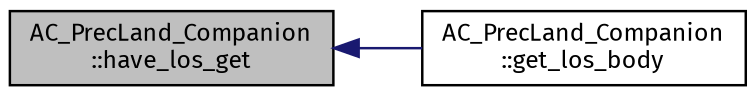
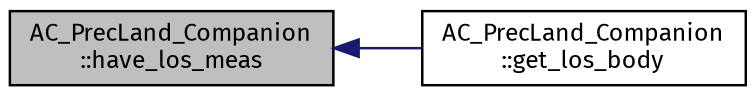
  digraph {
    rankdir=LR
    fontname="Fira Sans"
    node [color=black fontname="Fira Sans" fontsize=10 shape=record style=filled]
-   n1 [fillcolor=grey75 fontcolor=black height=0.2 label="AC_PrecLand_Companion\l::have_los_get" width=0.4]
+   n1 [fillcolor=grey75 fontcolor=black height=0.2 label="AC_PrecLand_Companion\l::have_los_meas" width=0.4]
    n2 [fillcolor=white height=0.2 label="AC_PrecLand_Companion\l::get_los_body" width=0.4]
    n1 -> n2 [color=midnightblue dir=back fontname="Fira Sans" fontsize=10 labelfontname=Helvetica labelfontsize=10 style=solid]
  }
